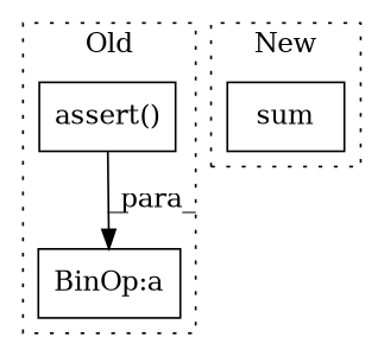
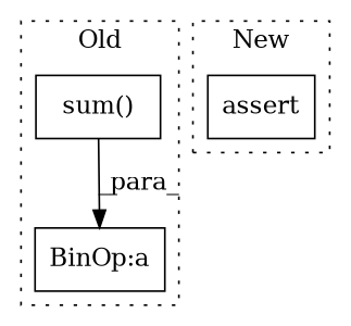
  digraph {
    node [shape=box]
-   n1 [a=75 l="10,1" label="assert()" s="676,690"]
+   n1 [a=75 l="10,1" label="sum()" s="676,690"]
    n2 [a=82 l=3 label="BinOp:a" s=746]
-   n3 [a=65 l=7 label=sum s=1205]
+   n3 [a=65 l=7 label=assert s=1205]
    subgraph cluster_1 {
      label=Old
      style=dotted
      n1
      n2
    }
    subgraph cluster_2 {
      label=New
      style=dotted
      n3
    }
    n1 -> n2 [label=_para_]
  }
